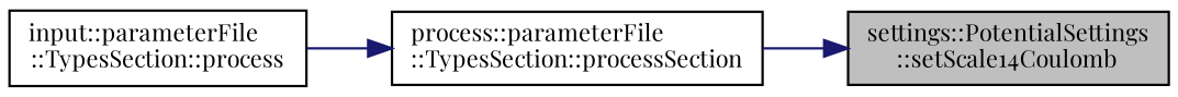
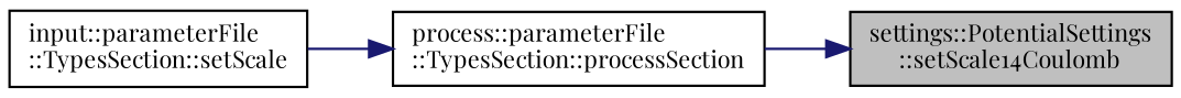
  digraph {
    fontname="Playfair Display"
    rankdir=RL
    node [color=black fillcolor=white fontname="Playfair Display" fontsize=10 shape=record style=filled]
    edge [color=midnightblue dir=back fontname="Playfair Display" fontsize=10 labelfontname=Helvetica labelfontsize=10 style=solid]
    n1 [fillcolor=grey75 fontcolor=black height=0.2 label="settings::PotentialSettings\l::setScale14Coulomb" width=0.4]
    n2 [height=0.2 label="process::parameterFile\l::TypesSection::processSection" width=0.4]
-   n3 [height=0.2 label="input::parameterFile\l::TypesSection::process" width=0.4]
+   n3 [height=0.2 label="input::parameterFile\l::TypesSection::setScale" width=0.4]
    n1 -> n2
    n2 -> n3
  }
